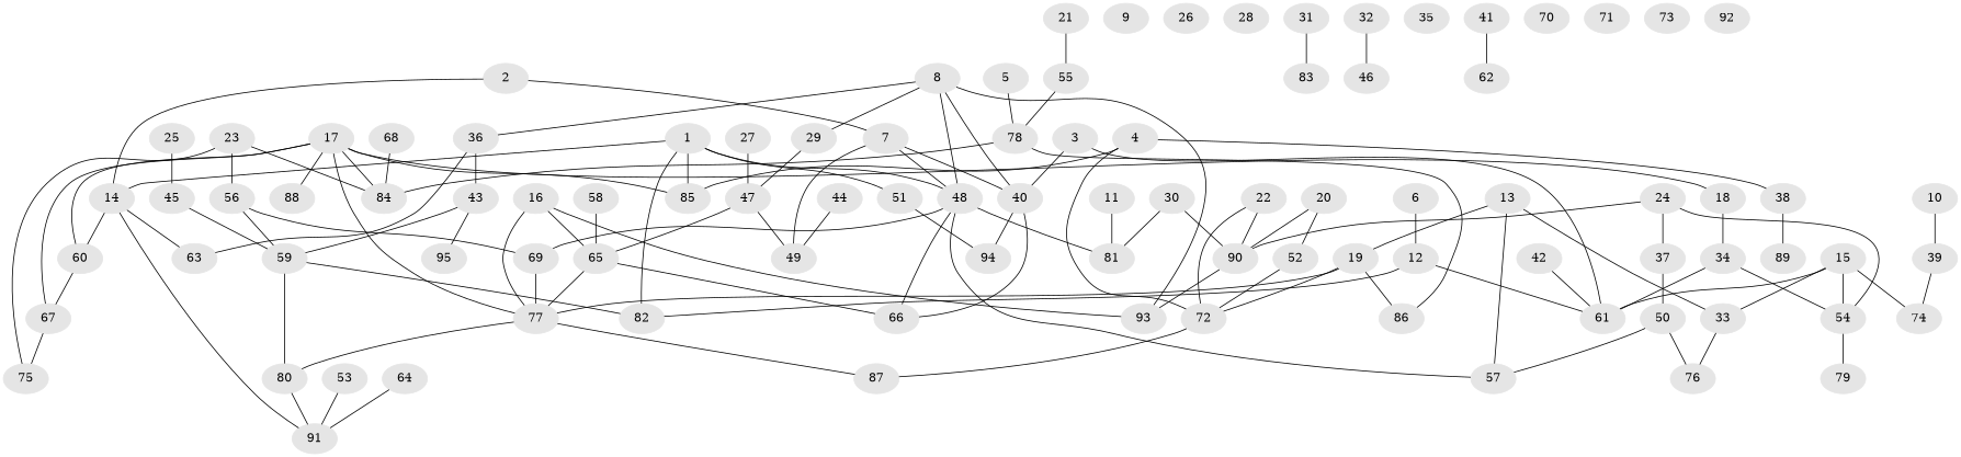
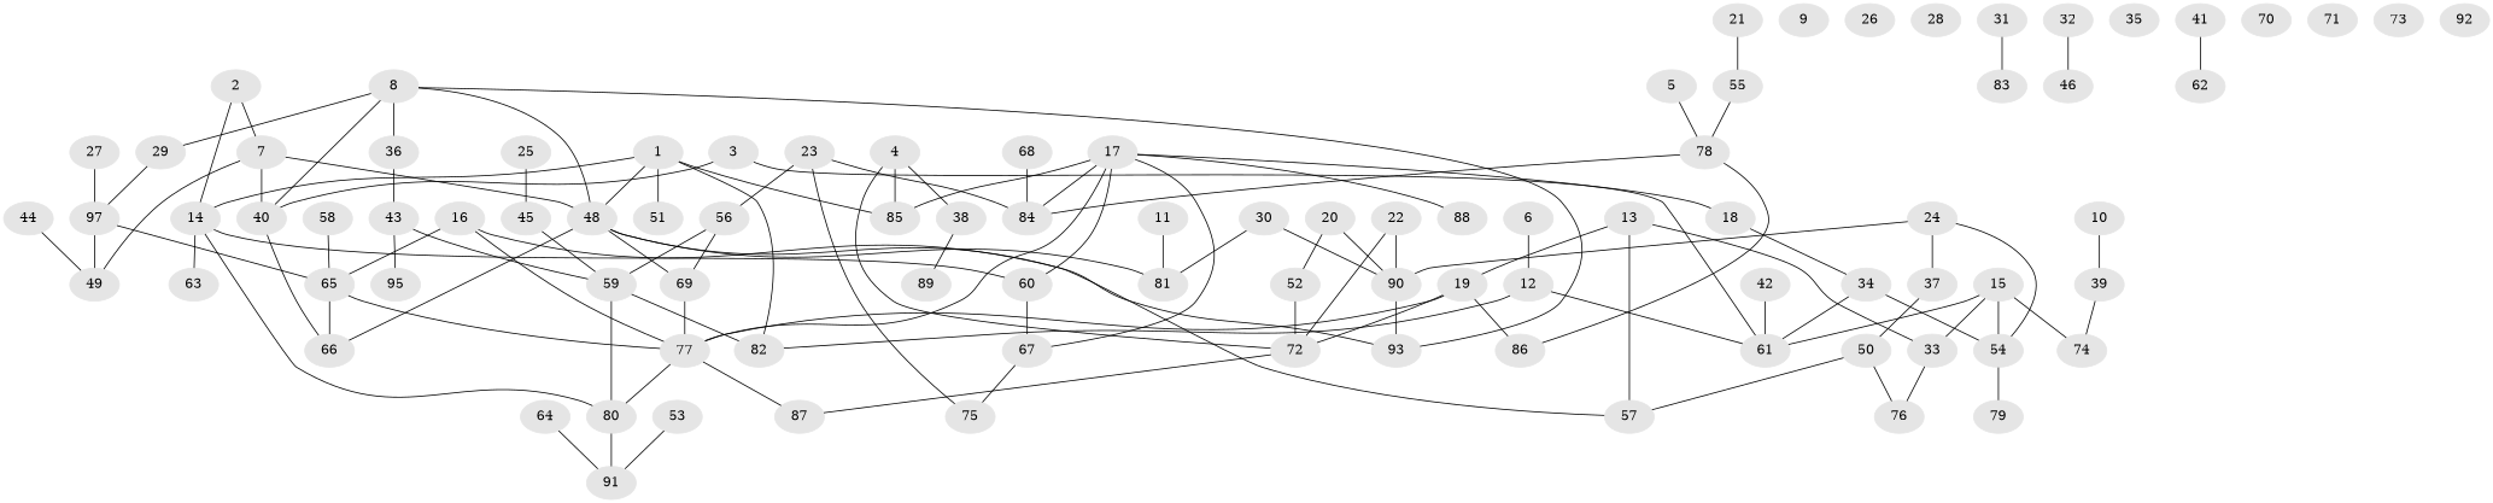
  graph {
    node [color=gray90 style=filled]
    1
    14
    48
    51
    82
    85
    60
    63
    80
    81
    57
    66
    69
-   94
    2
    7
    40
    49
    3
    61
    4
    38
    72
    89
    87
    5
    78
    84
    86
    6
    12
    8
    29
    36
    93
-   47
+   47 [label=97]
    43
    9
    10
    39
    74
    11
    13
    19
    33
    77
    76
    67
    91
    15
    54
    79
    16
    65
    17
    18
    88
    34
    75
    20
    52
    90
    21
    55
    22
    30
    23
    56
    59
    24
    37
    50
    25
    45
    26
    27
    28
    31
    83
    32
    46
    35
    95
    41
    62
    42
    44
    53
    58
    64
    68
    70
    71
    73
    92
    1 -- 14
    1 -- 48
    1 -- 51
    1 -- 82
    1 -- 85
    14 -- 60
    14 -- 63
-   14 -- 91
+   14 -- 80
    48 -- 81
    48 -- 57
    48 -- 66
    48 -- 69
-   51 -- 94
    60 -- 67
    80 -- 91
    69 -- 77
    2 -- 14
    2 -- 7
    7 -- 48
    7 -- 40
    7 -- 49
    40 -- 66
-   40 -- 94
    3 -- 40
    3 -- 61
    4 -- 85
    4 -- 38
    4 -- 72
    38 -- 89
    72 -- 87
    5 -- 78
    78 -- 84
    78 -- 86
    6 -- 12
    12 -- 82
    12 -- 61
    8 -- 48
    8 -- 40
    8 -- 29
    8 -- 36
    8 -- 93
    29 -- 47
-   36 -- 63
    36 -- 43
    47 -- 49
    47 -- 65
    43 -- 59
    43 -- 95
    10 -- 39
    39 -- 74
    11 -- 81
    13 -- 57
    13 -- 19
    13 -- 33
    19 -- 72
    19 -- 86
    19 -- 77
    33 -- 76
    77 -- 80
    77 -- 87
    67 -- 75
    15 -- 61
    15 -- 74
    15 -- 33
    15 -- 54
    54 -- 79
    16 -- 93
    16 -- 77
    16 -- 65
    65 -- 66
    65 -- 77
    17 -- 85
    17 -- 60
    17 -- 84
    17 -- 77
    17 -- 67
    17 -- 18
    17 -- 88
    18 -- 34
    34 -- 61
    34 -- 54
    20 -- 52
    20 -- 90
    52 -- 72
    90 -- 93
    21 -- 55
    55 -- 78
    22 -- 72
    22 -- 90
    30 -- 81
    30 -- 90
    23 -- 84
    23 -- 75
    23 -- 56
    56 -- 69
    56 -- 59
    59 -- 82
    59 -- 80
    24 -- 54
    24 -- 90
    24 -- 37
    37 -- 50
    50 -- 57
    50 -- 76
    25 -- 45
    45 -- 59
    27 -- 47
    31 -- 83
    32 -- 46
    41 -- 62
    42 -- 61
    44 -- 49
    53 -- 91
    58 -- 65
    64 -- 91
    68 -- 84
  }
